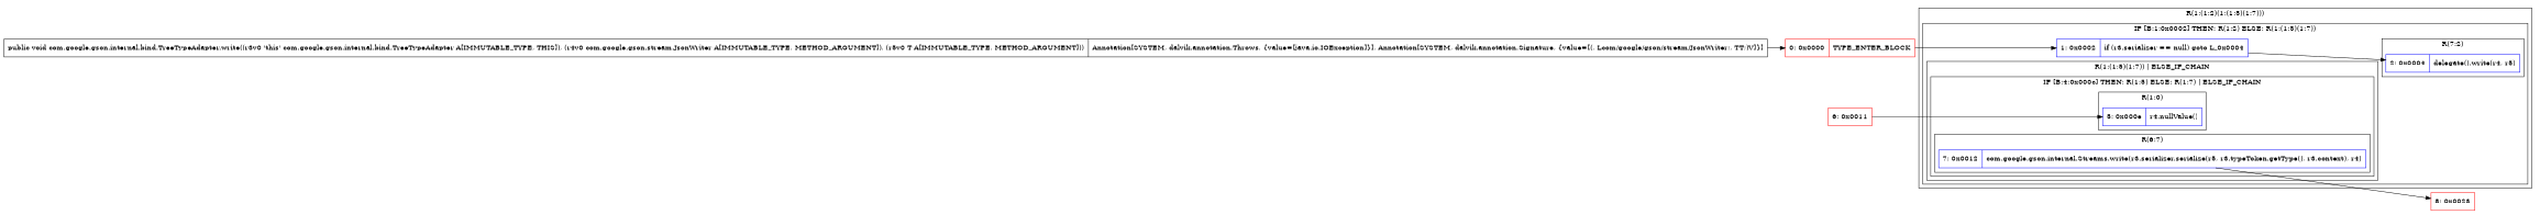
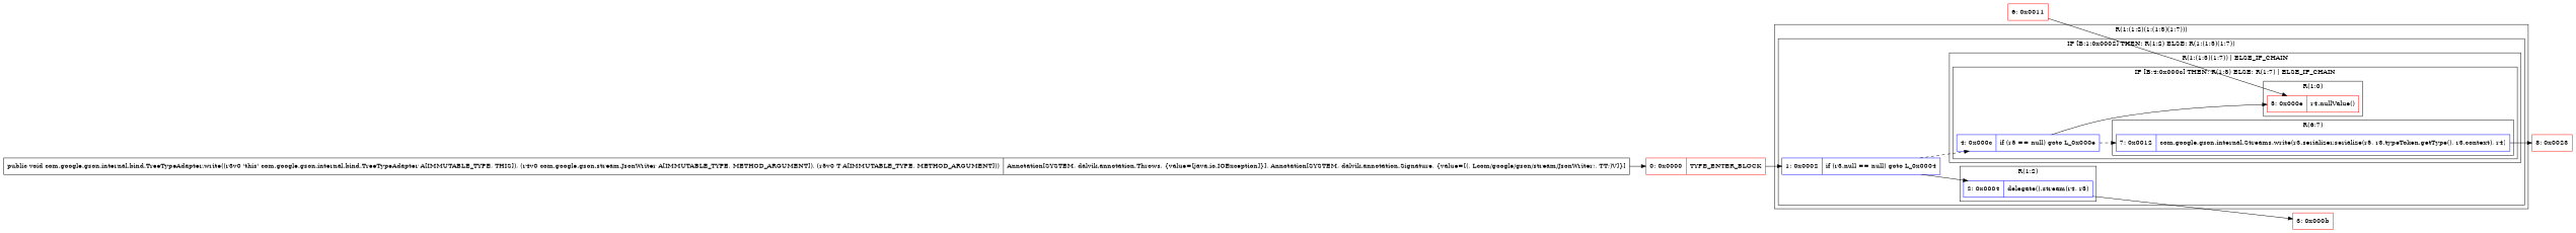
  digraph {
    rankdir=LR
    node [color=blue shape=record]
-   n1 [label="{2\:\ 0x0004|delegate().write(r4, r5)\l}"]
-   n2 [label="{5\:\ 0x000e|r4.nullValue()\l}"]
+   n1 [label="{2\:\ 0x0004|delegate().stream(r4, r5)\l}"]
+   n2 [color=red label="{5\:\ 0x000e|r4.nullValue()\l}"]
    n3 [label="{7\:\ 0x0012|com.google.gson.internal.Streams.write(r3.serializer.serialize(r5, r3.typeToken.getType(), r3.context), r4)\l}"]
-   n5 [label="{1\:\ 0x0002|if (r3.serializer == null) goto L_0x0004\l}"]
+   n4 [label="{4\:\ 0x000c|if (r5 == null) goto L_0x000e\l}"]
+   n5 [label="{1\:\ 0x0002|if (r3.null == null) goto L_0x0004\l}"]
+   n6 [color=red label="{3\:\ 0x000b}"]
    n7 [color=red label="{8\:\ 0x0023}"]
    n8 [color=red label="{6\:\ 0x0011}"]
    n9 [color=red label="{0\:\ 0x0000|TYPE_ENTER_BLOCK\l}"]
    n10 [label="{public void com.google.gson.internal.bind.TreeTypeAdapter.write((r3v0 'this' com.google.gson.internal.bind.TreeTypeAdapter A[IMMUTABLE_TYPE, THIS]), (r4v0 com.google.gson.stream.JsonWriter A[IMMUTABLE_TYPE, METHOD_ARGUMENT]), (r5v0 T A[IMMUTABLE_TYPE, METHOD_ARGUMENT]))  | Annotation[SYSTEM, dalvik.annotation.Throws, \{value=[java.io.IOException]\}], Annotation[SYSTEM, dalvik.annotation.Signature, \{value=[(, Lcom\/google\/gson\/stream\/JsonWriter;, TT;)V]\}]\l}" color=""]
    subgraph cluster_1 {
      label="R(1:(1:2)(1:(1:5)(1:7)))"
      subgraph cluster_2 {
        label="IF [B:1:0x0002] THEN: R(1:2) ELSE: R(1:(1:5)(1:7))"
        n5
        subgraph cluster_3 {
-         label="R(7:2)"
+         label="R(1:2)"
          n1
        }
        subgraph cluster_4 {
          label="R(1:(1:5)(1:7)) | ELSE_IF_CHAIN\l"
          subgraph cluster_5 {
            label="IF [B:4:0x000c] THEN: R(1:5) ELSE: R(1:7) | ELSE_IF_CHAIN\l"
+           n4
            subgraph cluster_6 {
              label="R(1:0)"
              n2
            }
            subgraph cluster_7 {
              label="R(6:7)"
              n3
            }
          }
        }
      }
    }
+   n1 -> n6
    n3 -> n7
+   n4 -> n2
+   n4 -> n3 [style=dashed]
    n5 -> n1
+   n5 -> n4 [style=dashed]
    n8 -> n2
    n9 -> n5
    n10 -> n9
  }
